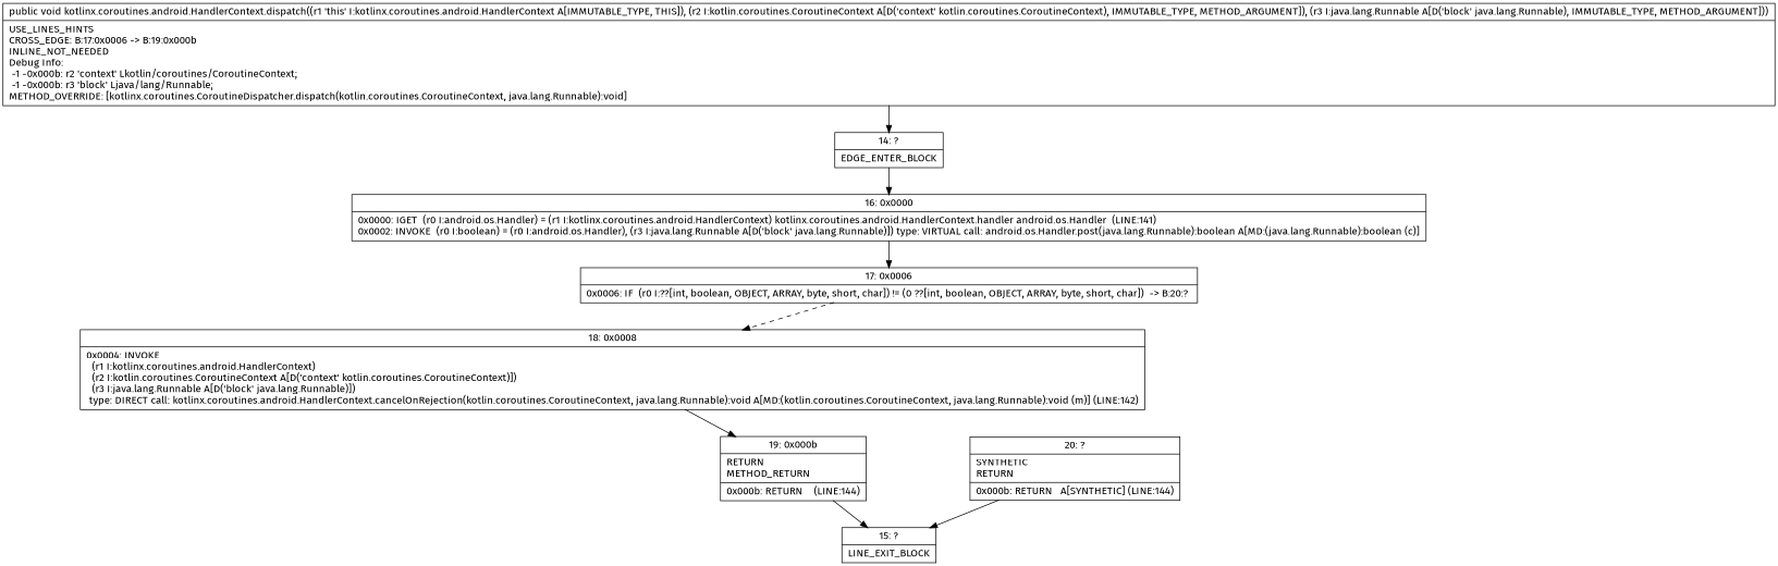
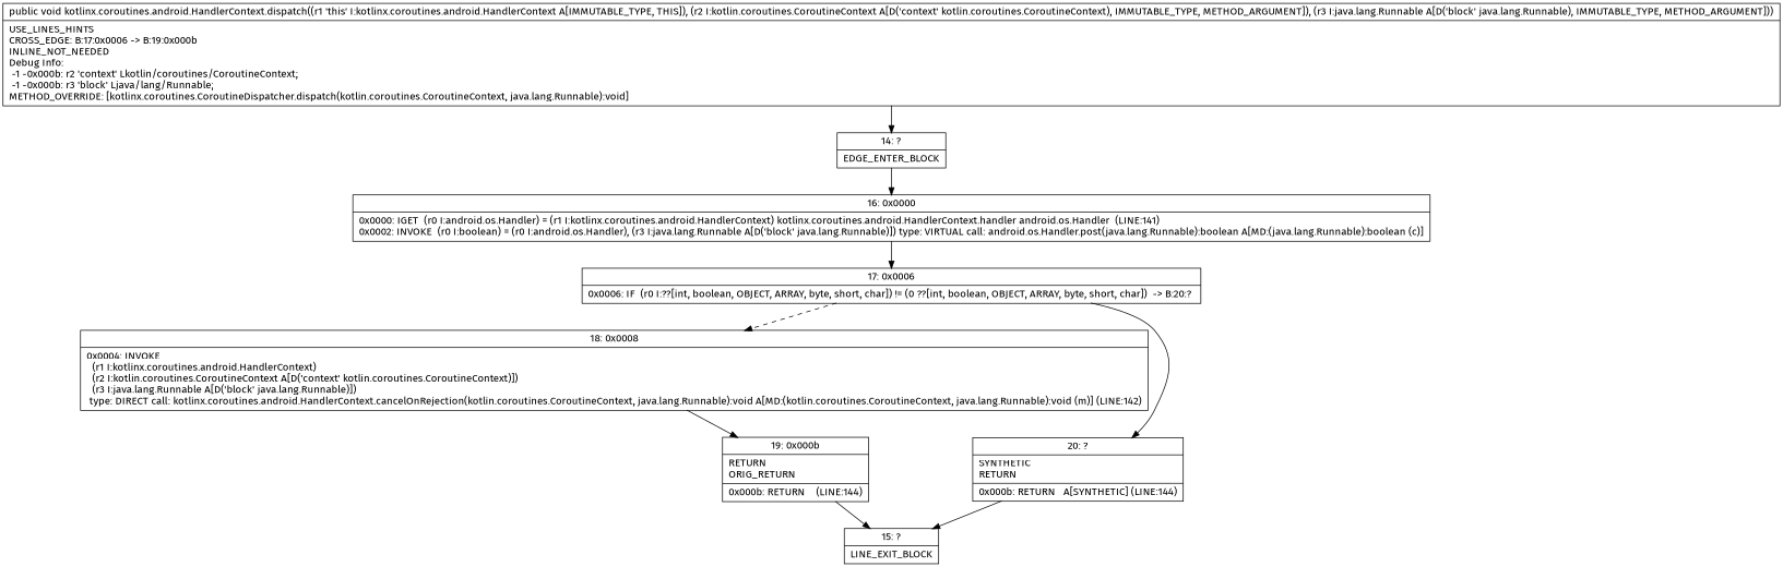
  digraph {
    fontname="Fira Sans"
    node [fontname="Fira Sans" shape=record]
    edge [fontname="Fira Sans"]
    n1 [label="{14\:\ ?|EDGE_ENTER_BLOCK\l}"]
    n2 [label="{16\:\ 0x0000|0x0000: IGET  (r0 I:android.os.Handler) = (r1 I:kotlinx.coroutines.android.HandlerContext) kotlinx.coroutines.android.HandlerContext.handler android.os.Handler  (LINE:141)\l0x0002: INVOKE  (r0 I:boolean) = (r0 I:android.os.Handler), (r3 I:java.lang.Runnable A[D('block' java.lang.Runnable)]) type: VIRTUAL call: android.os.Handler.post(java.lang.Runnable):boolean A[MD:(java.lang.Runnable):boolean (c)]\l}"]
    n3 [label="{17\:\ 0x0006|0x0006: IF  (r0 I:??[int, boolean, OBJECT, ARRAY, byte, short, char]) != (0 ??[int, boolean, OBJECT, ARRAY, byte, short, char])  \-\> B:20:? \l}"]
    n4 [label="{18\:\ 0x0008|0x0004: INVOKE  \l  (r1 I:kotlinx.coroutines.android.HandlerContext)\l  (r2 I:kotlin.coroutines.CoroutineContext A[D('context' kotlin.coroutines.CoroutineContext)])\l  (r3 I:java.lang.Runnable A[D('block' java.lang.Runnable)])\l type: DIRECT call: kotlinx.coroutines.android.HandlerContext.cancelOnRejection(kotlin.coroutines.CoroutineContext, java.lang.Runnable):void A[MD:(kotlin.coroutines.CoroutineContext, java.lang.Runnable):void (m)] (LINE:142)\l}"]
    n5 [label="{20\:\ ?|SYNTHETIC\lRETURN\l|0x000b: RETURN   A[SYNTHETIC] (LINE:144)\l}"]
-   n6 [label="{19\:\ 0x000b|RETURN\lMETHOD_RETURN\l|0x000b: RETURN    (LINE:144)\l}"]
+   n6 [label="{19\:\ 0x000b|RETURN\lORIG_RETURN\l|0x000b: RETURN    (LINE:144)\l}"]
    n7 [label="{15\:\ ?|LINE_EXIT_BLOCK\l}"]
    n8 [label="{public void kotlinx.coroutines.android.HandlerContext.dispatch((r1 'this' I:kotlinx.coroutines.android.HandlerContext A[IMMUTABLE_TYPE, THIS]), (r2 I:kotlin.coroutines.CoroutineContext A[D('context' kotlin.coroutines.CoroutineContext), IMMUTABLE_TYPE, METHOD_ARGUMENT]), (r3 I:java.lang.Runnable A[D('block' java.lang.Runnable), IMMUTABLE_TYPE, METHOD_ARGUMENT]))  | USE_LINES_HINTS\lCROSS_EDGE: B:17:0x0006 \-\> B:19:0x000b\lINLINE_NOT_NEEDED\lDebug Info:\l  \-1 \-0x000b: r2 'context' Lkotlin\/coroutines\/CoroutineContext;\l  \-1 \-0x000b: r3 'block' Ljava\/lang\/Runnable;\lMETHOD_OVERRIDE: [kotlinx.coroutines.CoroutineDispatcher.dispatch(kotlin.coroutines.CoroutineContext, java.lang.Runnable):void]\l}"]
    n1 -> n2
    n2 -> n3
    n3 -> n4 [style=dashed]
+   n3 -> n5
    n4 -> n6
    n5 -> n7
    n6 -> n7
    n8 -> n1
  }
